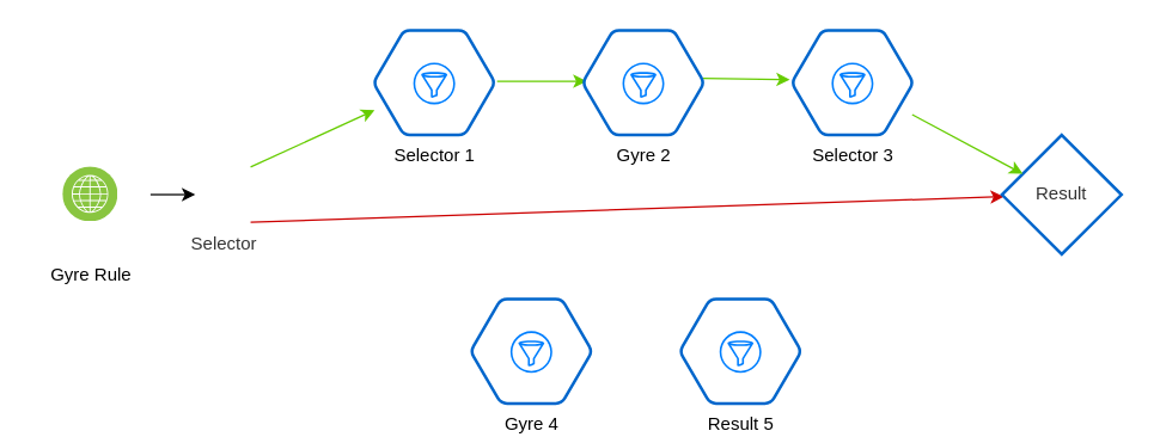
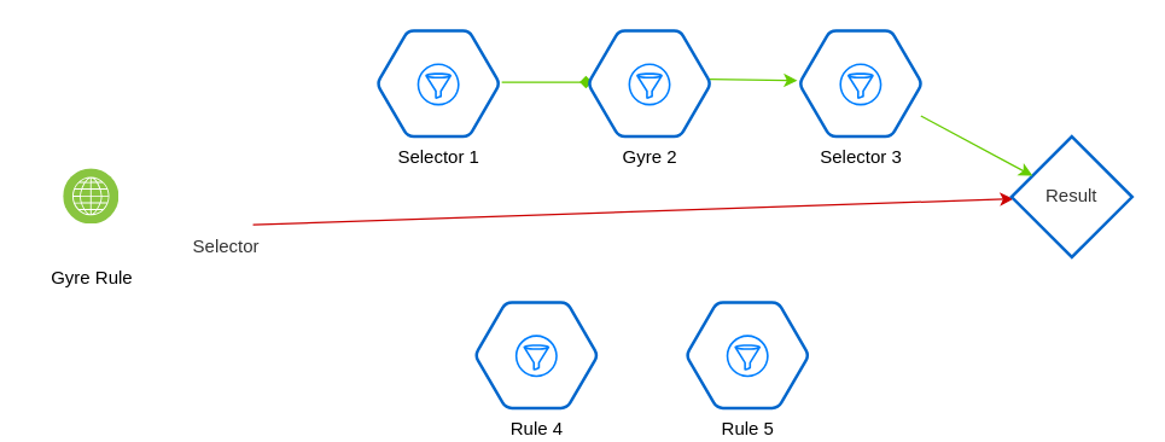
  <mxCell id="0" />
  <mxCell id="1" parent="0" />
  <mxCell id="2" value="" style="group" vertex="1" connectable="0" parent="1"><mxGeometry x="20" y="90" width="80" height="80" as="geometry" /></mxCell>
  <mxCell id="3" value="" style="group" vertex="1" connectable="0" parent="2"><mxGeometry width="80" height="80" as="geometry" /></mxCell>
  <mxCell id="4" value="Gyre Rule" style="shape=image;html=1;verticalAlign=top;verticalLabelPosition=bottom;labelBackgroundColor=#ffffff;imageAspect=0;aspect=fixed;image=https://cdn1.iconfinder.com/data/icons/Gallifreyan_icons/128/R_Hex_Empty.png" vertex="1" parent="3"><mxGeometry width="80" height="80" as="geometry" /></mxCell>
  <mxCell id="5" value="" style="aspect=fixed;perimeter=ellipsePerimeter;html=1;align=center;shadow=0;dashed=0;fontColor=#4277BB;labelBackgroundColor=#ffffff;fontSize=12;spacingTop=3;image;image=img/lib/ibm/infrastructure/channels.svg;" vertex="1" parent="3"><mxGeometry x="21.538" y="21.538" width="36.923" height="36.923" as="geometry" /></mxCell>
  <mxCell id="6" value="" style="group" vertex="1" connectable="0" parent="1"><mxGeometry x="455" y="200" width="79.91" height="70" as="geometry" /></mxCell>
  <mxCell id="7" value="" style="group" vertex="1" connectable="0" parent="6"><mxGeometry width="79.91" height="70" as="geometry" /></mxCell>
- <mxCell id="8" value="Result 5" style="shape=mxgraph.gcp.extras.blue_hexagon;html=1;verticalLabelPosition=bottom;verticalAlign=top;align=center;fillColor=#FFFFFF;strokeWidth=2;strokeColor=#0066CC;" vertex="1" parent="7"><mxGeometry width="79.91" height="70" as="geometry" /></mxCell>
+ <mxCell id="8" value="Rule 5" style="shape=mxgraph.gcp.extras.blue_hexagon;html=1;verticalLabelPosition=bottom;verticalAlign=top;align=center;fillColor=#FFFFFF;strokeWidth=2;strokeColor=#0066CC;" vertex="1" parent="7"><mxGeometry width="79.91" height="70" as="geometry" /></mxCell>
  <mxCell id="9" value="" style="outlineConnect=0;fontColor=#232F3E;gradientColor=none;fillColor=#ffffff;dashed=0;verticalLabelPosition=bottom;verticalAlign=top;align=center;html=1;fontSize=12;fontStyle=0;aspect=fixed;shape=mxgraph.aws4.resourceIcon;resIcon=mxgraph.aws4.filtering_rule;strokeColor=#007FFF;" vertex="1" parent="7"><mxGeometry x="22.45" y="18" width="35" height="35" as="geometry" /></mxCell>
  <mxCell id="10" value="" style="group;verticalAlign=bottom;" vertex="1" connectable="0" parent="1"><mxGeometry x="315" y="200" width="79.91" height="70" as="geometry" /></mxCell>
- <mxCell id="11" value="Gyre 4" style="shape=mxgraph.gcp.extras.blue_hexagon;html=1;verticalLabelPosition=bottom;verticalAlign=top;align=center;fillColor=#FFFFFF;strokeWidth=2;strokeColor=#0066CC;" vertex="1" parent="10"><mxGeometry width="79.91" height="70" as="geometry" /></mxCell>
+ <mxCell id="11" value="Rule 4" style="shape=mxgraph.gcp.extras.blue_hexagon;html=1;verticalLabelPosition=bottom;verticalAlign=top;align=center;fillColor=#FFFFFF;strokeWidth=2;strokeColor=#0066CC;" vertex="1" parent="10"><mxGeometry width="79.91" height="70" as="geometry" /></mxCell>
  <mxCell id="12" value="" style="outlineConnect=0;fontColor=#232F3E;gradientColor=none;fillColor=#ffffff;dashed=0;verticalLabelPosition=bottom;verticalAlign=top;align=center;html=1;fontSize=12;fontStyle=0;aspect=fixed;shape=mxgraph.aws4.resourceIcon;resIcon=mxgraph.aws4.filtering_rule;strokeColor=#007FFF;" vertex="1" parent="10"><mxGeometry x="22.45" y="18" width="35" height="35" as="geometry" /></mxCell>
- <mxCell id="13" value="" style="endArrow=classic;html=1;exitX=1.026;exitY=0.486;exitDx=0;exitDy=0;exitPerimeter=0;entryX=0.025;entryY=0.486;entryDx=0;entryDy=0;entryPerimeter=0;strokeColor=#66CC00;" edge="1" parent="1" source="33" target="20"><mxGeometry width="50" height="50" relative="1" as="geometry"><mxPoint x="360" y="110" as="sourcePoint" /><mxPoint x="430" y="160" as="targetPoint" /></mxGeometry></mxCell>
+ <mxCell id="13" value="" style="endArrow=diamond;html=1;exitX=1.026;exitY=0.486;exitDx=0;exitDy=0;exitPerimeter=0;entryX=0.025;entryY=0.486;entryDx=0;entryDy=0;entryPerimeter=0;strokeColor=#66CC00;" edge="1" parent="1" source="33" target="20"><mxGeometry width="50" height="50" relative="1" as="geometry"><mxPoint x="360" y="110" as="sourcePoint" /><mxPoint x="430" y="160" as="targetPoint" /></mxGeometry></mxCell>
  <mxCell id="14" value="" style="endArrow=classic;html=1;exitX=1.001;exitY=0.457;exitDx=0;exitDy=0;exitPerimeter=0;entryX=-0.025;entryY=0.514;entryDx=0;entryDy=0;entryPerimeter=0;strokeColor=#66CC00;" edge="1" parent="1"><mxGeometry width="50" height="50" relative="1" as="geometry"><mxPoint x="469.99" y="51.99" as="sourcePoint" /><mxPoint x="528.002" y="52.98" as="targetPoint" /></mxGeometry></mxCell>
  <mxCell id="15" value="&lt;font color=&quot;#333333&quot;&gt;Selector&lt;/font&gt;" style="shape=image;html=1;verticalAlign=top;verticalLabelPosition=bottom;labelBackgroundColor=none;imageAspect=0;aspect=fixed;image=https://cdn2.iconfinder.com/data/icons/font-awesome/1792/share-alt-square-128.png;strokeColor=#007FFF;strokeWidth=2;fillColor=#FFFFFF;gradientColor=none;fontColor=#66FF66;" vertex="1" parent="1"><mxGeometry x="130" y="111.5" width="37" height="37" as="geometry" /></mxCell>
- <mxCell id="16" value="" style="endArrow=classic;html=1;fontColor=#66FF66;exitX=1;exitY=0.5;exitDx=0;exitDy=0;entryX=0;entryY=0.5;entryDx=0;entryDy=0;" edge="1" parent="1" source="4" target="15"><mxGeometry width="50" height="50" relative="1" as="geometry"><mxPoint x="110" y="360" as="sourcePoint" /><mxPoint x="160" y="310" as="targetPoint" /></mxGeometry></mxCell>
- <mxCell id="17" value="" style="endArrow=classic;html=1;fontColor=#66FF66;exitX=1;exitY=0;exitDx=0;exitDy=0;strokeColor=#66CC00;" edge="1" parent="1" source="15" target="33"><mxGeometry width="50" height="50" relative="1" as="geometry"><mxPoint x="160" y="380" as="sourcePoint" /><mxPoint x="210" y="330" as="targetPoint" /></mxGeometry></mxCell>
  <mxCell id="18" value="" style="endArrow=classic;html=1;exitX=1;exitY=1;exitDx=0;exitDy=0;fontColor=#FF0000;strokeColor=#CC0000;" edge="1" parent="1" source="15" target="27"><mxGeometry width="50" height="50" relative="1" as="geometry"><mxPoint x="200" y="390" as="sourcePoint" /><mxPoint x="250" y="340" as="targetPoint" /></mxGeometry></mxCell>
  <mxCell id="19" value="" style="group;verticalAlign=bottom;" vertex="1" connectable="0" parent="1"><mxGeometry x="390" y="20" width="79.91" height="70" as="geometry" /></mxCell>
  <mxCell id="20" value="Gyre 2" style="shape=mxgraph.gcp.extras.blue_hexagon;html=1;verticalLabelPosition=bottom;verticalAlign=top;align=center;fillColor=#FFFFFF;strokeWidth=2;strokeColor=#0066CC;" vertex="1" parent="19"><mxGeometry width="79.91" height="70" as="geometry" /></mxCell>
  <mxCell id="21" value="" style="outlineConnect=0;fontColor=#232F3E;gradientColor=none;fillColor=#ffffff;dashed=0;verticalLabelPosition=bottom;verticalAlign=top;align=center;html=1;fontSize=12;fontStyle=0;aspect=fixed;shape=mxgraph.aws4.resourceIcon;resIcon=mxgraph.aws4.filtering_rule;strokeColor=#007FFF;" vertex="1" parent="19"><mxGeometry x="22.45" y="18" width="35" height="35" as="geometry" /></mxCell>
  <mxCell id="22" value="" style="shape=image;html=1;verticalAlign=top;verticalLabelPosition=bottom;labelBackgroundColor=#ffffff;imageAspect=0;aspect=fixed;image=https://cdn0.iconfinder.com/data/icons/small-n-flat/24/678134-sign-check-128.png;strokeColor=#007FFF;strokeWidth=2;fillColor=#FFFFFF;gradientColor=none;fontColor=#FF0000;" vertex="1" parent="19"><mxGeometry x="69.91" y="8" width="10" height="10" as="geometry" /></mxCell>
  <mxCell id="23" value="" style="group;verticalAlign=bottom;" vertex="1" connectable="0" parent="1"><mxGeometry x="530" y="20" width="79.91" height="70" as="geometry" /></mxCell>
  <mxCell id="24" value="Selector 3" style="shape=mxgraph.gcp.extras.blue_hexagon;html=1;verticalLabelPosition=bottom;verticalAlign=top;align=center;fillColor=#FFFFFF;strokeWidth=2;strokeColor=#0066CC;" vertex="1" parent="23"><mxGeometry width="79.91" height="70" as="geometry" /></mxCell>
  <mxCell id="25" value="" style="outlineConnect=0;fontColor=#232F3E;gradientColor=none;fillColor=#ffffff;dashed=0;verticalLabelPosition=bottom;verticalAlign=top;align=center;html=1;fontSize=12;fontStyle=0;aspect=fixed;shape=mxgraph.aws4.resourceIcon;resIcon=mxgraph.aws4.filtering_rule;strokeColor=#007FFF;" vertex="1" parent="23"><mxGeometry x="22.45" y="18" width="35" height="35" as="geometry" /></mxCell>
  <mxCell id="26" value="" style="shape=image;html=1;verticalAlign=top;verticalLabelPosition=bottom;labelBackgroundColor=#ffffff;imageAspect=0;aspect=fixed;image=https://cdn0.iconfinder.com/data/icons/small-n-flat/24/678134-sign-check-128.png;strokeColor=#007FFF;strokeWidth=2;fillColor=#FFFFFF;gradientColor=none;fontColor=#FF0000;" vertex="1" parent="23"><mxGeometry x="69.91" y="8" width="10" height="10" as="geometry" /></mxCell>
  <mxCell id="27" value="&lt;font color=&quot;#333333&quot;&gt;Result&lt;/font&gt;" style="rhombus;whiteSpace=wrap;html=1;labelBackgroundColor=none;strokeWidth=2;fillColor=#FFFFFF;gradientColor=none;fontColor=#FF0000;strokeColor=#0066CC;" vertex="1" parent="1"><mxGeometry x="670" y="90" width="80" height="80" as="geometry" /></mxCell>
  <mxCell id="28" value="" style="shape=image;html=1;verticalAlign=top;verticalLabelPosition=bottom;labelBackgroundColor=#ffffff;imageAspect=0;aspect=fixed;image=https://cdn0.iconfinder.com/data/icons/small-n-flat/24/678134-sign-check-128.png;strokeColor=#007FFF;strokeWidth=2;fillColor=#FFFFFF;gradientColor=none;fontColor=#FF0000;" vertex="1" parent="1"><mxGeometry x="730" y="101.5" width="10" height="10" as="geometry" /></mxCell>
  <mxCell id="29" value="" style="endArrow=classic;html=1;strokeColor=#66CC00;fontColor=#FF0000;" edge="1" parent="1" source="24" target="27"><mxGeometry width="50" height="50" relative="1" as="geometry"><mxPoint x="610" y="50" as="sourcePoint" /><mxPoint x="710" y="330" as="targetPoint" /></mxGeometry></mxCell>
  <mxCell id="30" value="" style="group" vertex="1" connectable="0" parent="1"><mxGeometry x="250" y="20" width="79.91" height="70" as="geometry" /></mxCell>
  <mxCell id="31" value="" style="group" vertex="1" connectable="0" parent="30"><mxGeometry width="79.91" height="70" as="geometry" /></mxCell>
  <mxCell id="32" value="" style="group;verticalAlign=bottom;spacingTop=0;labelPosition=left;verticalLabelPosition=top;align=right;horizontal=0;spacing=10;" vertex="1" connectable="0" parent="31"><mxGeometry width="79.91" height="70" as="geometry" /></mxCell>
  <mxCell id="33" value="Selector 1&lt;br&gt;" style="shape=mxgraph.gcp.extras.blue_hexagon;html=1;verticalLabelPosition=bottom;verticalAlign=top;align=center;fillColor=#FFFFFF;strokeWidth=2;strokeColor=#0066CC;" vertex="1" parent="32"><mxGeometry width="79.91" height="70" as="geometry" /></mxCell>
  <mxCell id="34" value="" style="outlineConnect=0;fontColor=#232F3E;gradientColor=none;fillColor=#ffffff;dashed=0;verticalLabelPosition=bottom;verticalAlign=top;align=center;html=1;fontSize=12;fontStyle=0;aspect=fixed;shape=mxgraph.aws4.resourceIcon;resIcon=mxgraph.aws4.filtering_rule;strokeColor=#007FFF;" vertex="1" parent="32"><mxGeometry x="22.45" y="18" width="35" height="35" as="geometry" /></mxCell>
  <mxCell id="35" value="" style="shape=image;html=1;verticalAlign=top;verticalLabelPosition=bottom;labelBackgroundColor=#ffffff;imageAspect=0;aspect=fixed;image=https://cdn0.iconfinder.com/data/icons/small-n-flat/24/678134-sign-check-128.png;strokeColor=#007FFF;strokeWidth=2;fillColor=#FFFFFF;gradientColor=none;fontColor=#FF0000;" vertex="1" parent="32"><mxGeometry x="69.91" y="8" width="10" height="10" as="geometry" /></mxCell>
